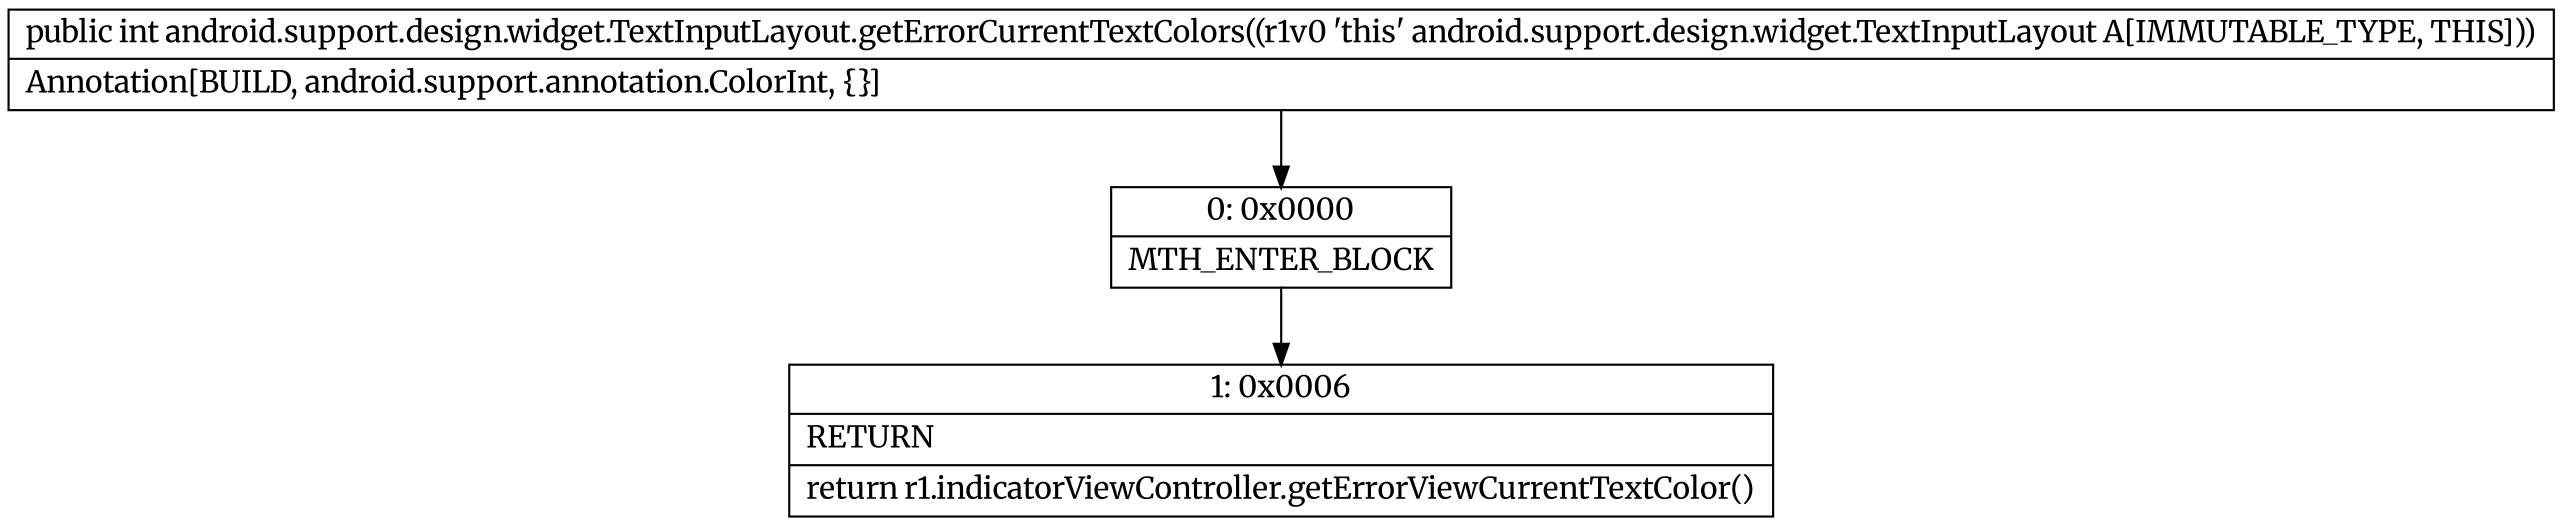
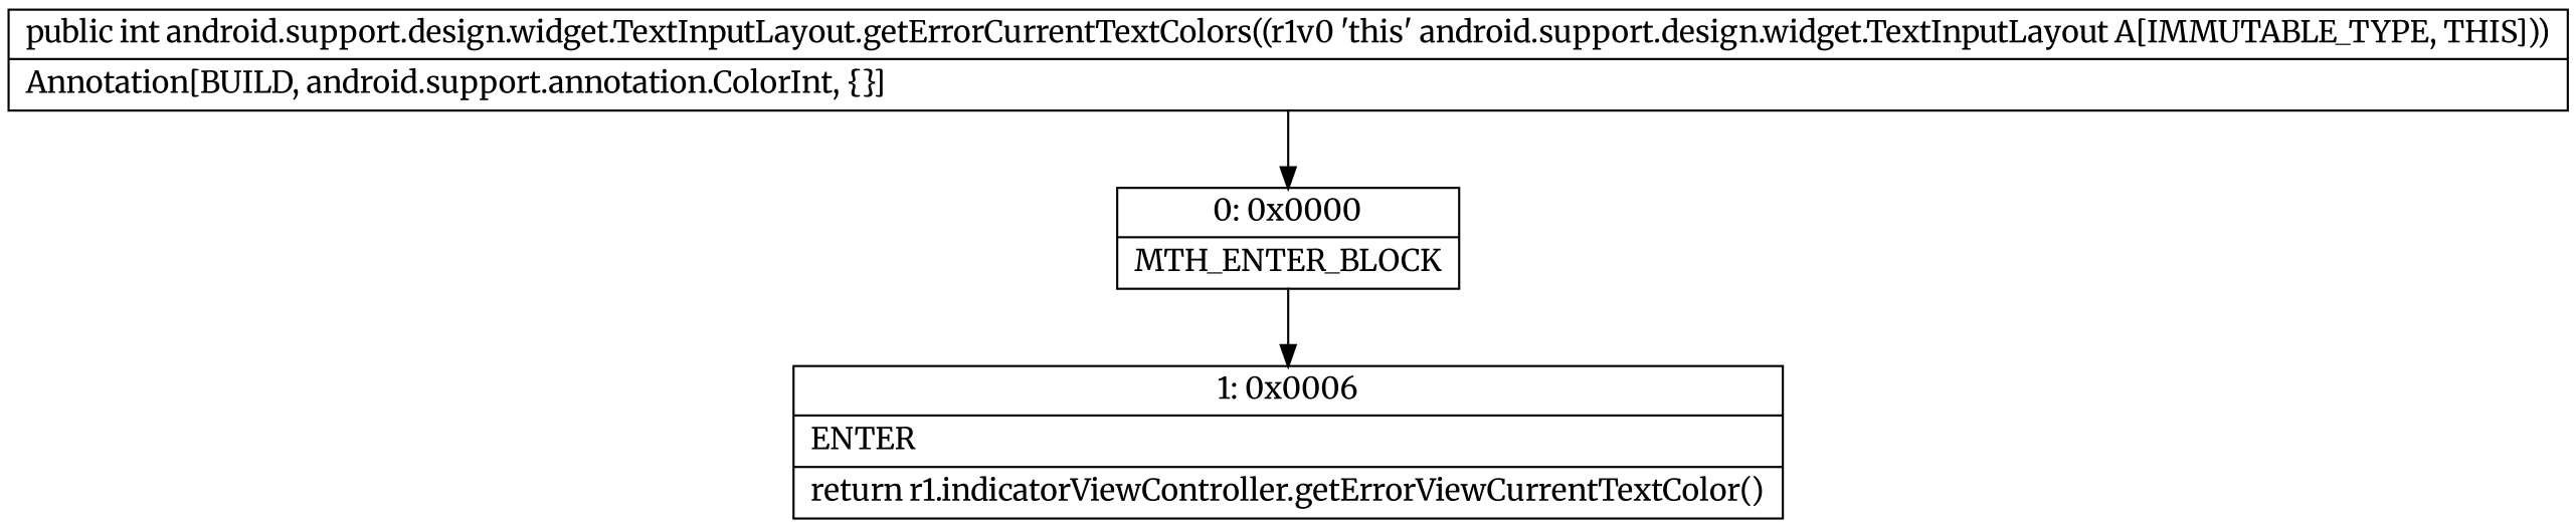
  digraph {
    fontname=Merriweather
    node [shape=record fontname=Merriweather]
    edge [fontname=Merriweather]
    n1 [label="{0\:\ 0x0000|MTH_ENTER_BLOCK\l}"]
-   n2 [label="{1\:\ 0x0006|RETURN\l|return r1.indicatorViewController.getErrorViewCurrentTextColor()\l}"]
+   n2 [label="{1\:\ 0x0006|ENTER\l|return r1.indicatorViewController.getErrorViewCurrentTextColor()\l}"]
    n3 [label="{public int android.support.design.widget.TextInputLayout.getErrorCurrentTextColors((r1v0 'this' android.support.design.widget.TextInputLayout A[IMMUTABLE_TYPE, THIS]))  | Annotation[BUILD, android.support.annotation.ColorInt, \{\}]\l}"]
    n1 -> n2
    n3 -> n1
  }
